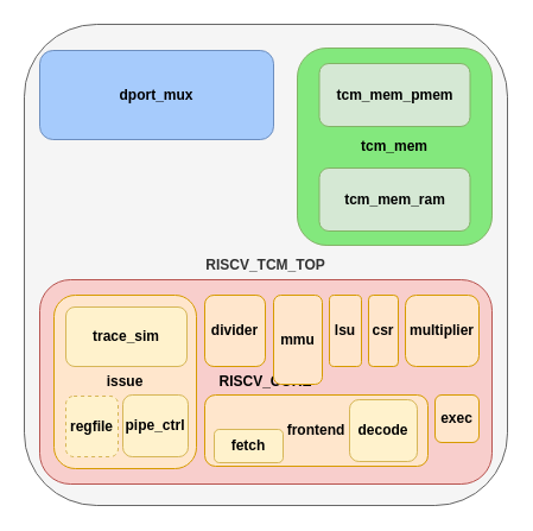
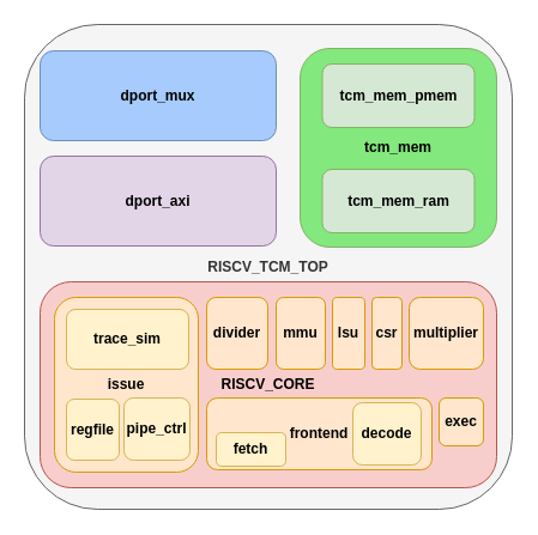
  <mxCell id="0" />
  <mxCell id="1" parent="0" />
  <mxCell id="2" value="&lt;b&gt;RISCV_TCM_TOP&lt;/b&gt;" style="rounded=1;whiteSpace=wrap;html=1;fillColor=#f5f5f5;fontColor=#333333;strokeColor=#666666;" vertex="1" parent="1"><mxGeometry x="20" y="20" width="407" height="405" as="geometry" /></mxCell>
  <mxCell id="3" value="&lt;b&gt;RISCV_CORE&lt;/b&gt;" style="rounded=1;whiteSpace=wrap;html=1;fillColor=#f8cecc;strokeColor=#b85450;" vertex="1" parent="1"><mxGeometry x="33" y="235" width="381" height="172" as="geometry" /></mxCell>
  <mxCell id="4" value="&lt;b style=&quot;&quot;&gt;&lt;font&gt;multiplier&lt;/font&gt;&lt;/b&gt;" style="rounded=1;whiteSpace=wrap;html=1;fillColor=#ffe6cc;strokeColor=#d79b00;" vertex="1" parent="1"><mxGeometry x="341" y="248" width="62" height="60" as="geometry" /></mxCell>
- <mxCell id="5" value="&lt;b&gt;mmu&lt;/b&gt;" style="rounded=1;whiteSpace=wrap;html=1;fillColor=#ffe6cc;strokeColor=#d79b00;" vertex="1" parent="1"><mxGeometry x="230" y="248" width="41" height="75" as="geometry" /></mxCell>
+ <mxCell id="5" value="&lt;b&gt;mmu&lt;/b&gt;" style="rounded=1;whiteSpace=wrap;html=1;fillColor=#ffe6cc;strokeColor=#d79b00;" vertex="1" parent="1"><mxGeometry x="230" y="248" width="41" height="60" as="geometry" /></mxCell>
  <mxCell id="6" value="&lt;b&gt;lsu&lt;/b&gt;" style="rounded=1;whiteSpace=wrap;html=1;fillColor=#ffe6cc;strokeColor=#d79b00;" vertex="1" parent="1"><mxGeometry x="277" y="248" width="27" height="60" as="geometry" /></mxCell>
  <mxCell id="7" value="&lt;b&gt;csr&lt;/b&gt;" style="rounded=1;whiteSpace=wrap;html=1;fillColor=#ffe6cc;strokeColor=#d79b00;" vertex="1" parent="1"><mxGeometry x="310" y="248" width="25" height="60" as="geometry" /></mxCell>
  <mxCell id="8" value="&lt;b&gt;divider&lt;/b&gt;" style="rounded=1;whiteSpace=wrap;html=1;fillColor=#ffe6cc;strokeColor=#d79b00;" vertex="1" parent="1"><mxGeometry x="172" y="248" width="51" height="60" as="geometry" /></mxCell>
  <mxCell id="9" value="exec" style="rounded=1;whiteSpace=wrap;html=1;fontStyle=1;fillColor=#ffe6cc;strokeColor=#d79b00;" vertex="1" parent="1"><mxGeometry x="366" y="332" width="37" height="40" as="geometry" /></mxCell>
  <mxCell id="10" value="&lt;b&gt;issue&lt;/b&gt;" style="rounded=1;whiteSpace=wrap;html=1;fillColor=#ffe6cc;strokeColor=#d79b00;" vertex="1" parent="1"><mxGeometry x="45" y="248" width="120" height="146" as="geometry" /></mxCell>
  <mxCell id="11" value="&lt;b&gt;pipe_ctrl&lt;/b&gt;" style="rounded=1;whiteSpace=wrap;html=1;fillColor=#fff2cc;strokeColor=#d6b656;" vertex="1" parent="1"><mxGeometry x="103" y="332" width="55" height="52" as="geometry" /></mxCell>
- <mxCell id="12" value="&lt;b&gt;regfile&lt;/b&gt;" style="rounded=1;whiteSpace=wrap;html=1;fillColor=#fff2cc;strokeColor=#d6b656;dashed=1;" vertex="1" parent="1"><mxGeometry x="55" y="333" width="44" height="51" as="geometry" /></mxCell>
+ <mxCell id="12" value="&lt;b&gt;regfile&lt;/b&gt;" style="rounded=1;whiteSpace=wrap;html=1;fillColor=#fff2cc;strokeColor=#d6b656;" vertex="1" parent="1"><mxGeometry x="55" y="333" width="44" height="51" as="geometry" /></mxCell>
  <mxCell id="13" value="&lt;b&gt;trace_sim&lt;/b&gt;" style="rounded=1;whiteSpace=wrap;html=1;fillColor=#fff2cc;strokeColor=#d6b656;" vertex="1" parent="1"><mxGeometry x="55" y="258" width="102" height="50" as="geometry" /></mxCell>
  <mxCell id="14" value="&lt;b&gt;frontend&lt;/b&gt;" style="rounded=1;whiteSpace=wrap;html=1;fillColor=#ffe6cc;strokeColor=#d79b00;" vertex="1" parent="1"><mxGeometry x="172" y="332" width="188" height="60" as="geometry" /></mxCell>
  <mxCell id="15" style="edgeStyle=none;curved=1;rounded=0;orthogonalLoop=1;jettySize=auto;html=1;exitX=0.5;exitY=1;exitDx=0;exitDy=0;fontSize=12;startSize=8;endSize=8;" edge="1" parent="1" source="10" target="10"><mxGeometry relative="1" as="geometry" /></mxCell>
  <mxCell id="16" value="&lt;b&gt;fetch&lt;/b&gt;" style="rounded=1;whiteSpace=wrap;html=1;fillColor=#fff2cc;strokeColor=#d6b656;" vertex="1" parent="1"><mxGeometry x="180" y="361" width="58" height="28" as="geometry" /></mxCell>
  <mxCell id="17" value="&lt;b&gt;decode&lt;/b&gt;" style="rounded=1;whiteSpace=wrap;html=1;fillColor=#fff2cc;strokeColor=#d6b656;" vertex="1" parent="1"><mxGeometry x="294" y="336" width="57" height="52" as="geometry" /></mxCell>
  <mxCell id="18" value="&lt;font style=&quot;color: rgb(0, 0, 0);&quot;&gt;&lt;b&gt;tcm_mem&lt;/b&gt;&lt;/font&gt;" style="rounded=1;whiteSpace=wrap;html=1;fillStyle=auto;fillColor=#83E87D;strokeColor=#82b366;" vertex="1" parent="1"><mxGeometry x="250" y="40" width="164" height="166" as="geometry" /></mxCell>
  <mxCell id="19" value="&lt;b&gt;tcm_mem_pmem&lt;/b&gt;" style="rounded=1;whiteSpace=wrap;html=1;fillColor=#d5e8d4;strokeColor=#82b366;" vertex="1" parent="1"><mxGeometry x="268.5" y="53" width="127" height="53" as="geometry" /></mxCell>
  <mxCell id="20" value="&lt;b&gt;tcm_mem_ram&lt;/b&gt;" style="rounded=1;whiteSpace=wrap;html=1;fillColor=#d5e8d4;strokeColor=#82b366;" vertex="1" parent="1"><mxGeometry x="268.5" y="141" width="127" height="53" as="geometry" /></mxCell>
+ <mxCell id="21" value="&lt;b&gt;dport_axi&lt;/b&gt;" style="rounded=1;whiteSpace=wrap;html=1;fillColor=#e1d5e7;strokeColor=#9673a6;" vertex="1" parent="1"><mxGeometry x="33" y="130" width="197" height="75" as="geometry" /></mxCell>
  <mxCell id="22" value="&lt;b&gt;dport_mux&lt;/b&gt;" style="rounded=1;whiteSpace=wrap;html=1;fillColor=#A6CBFC;strokeColor=#6c8ebf;" vertex="1" parent="1"><mxGeometry x="33" y="42" width="197" height="75" as="geometry" /></mxCell>
